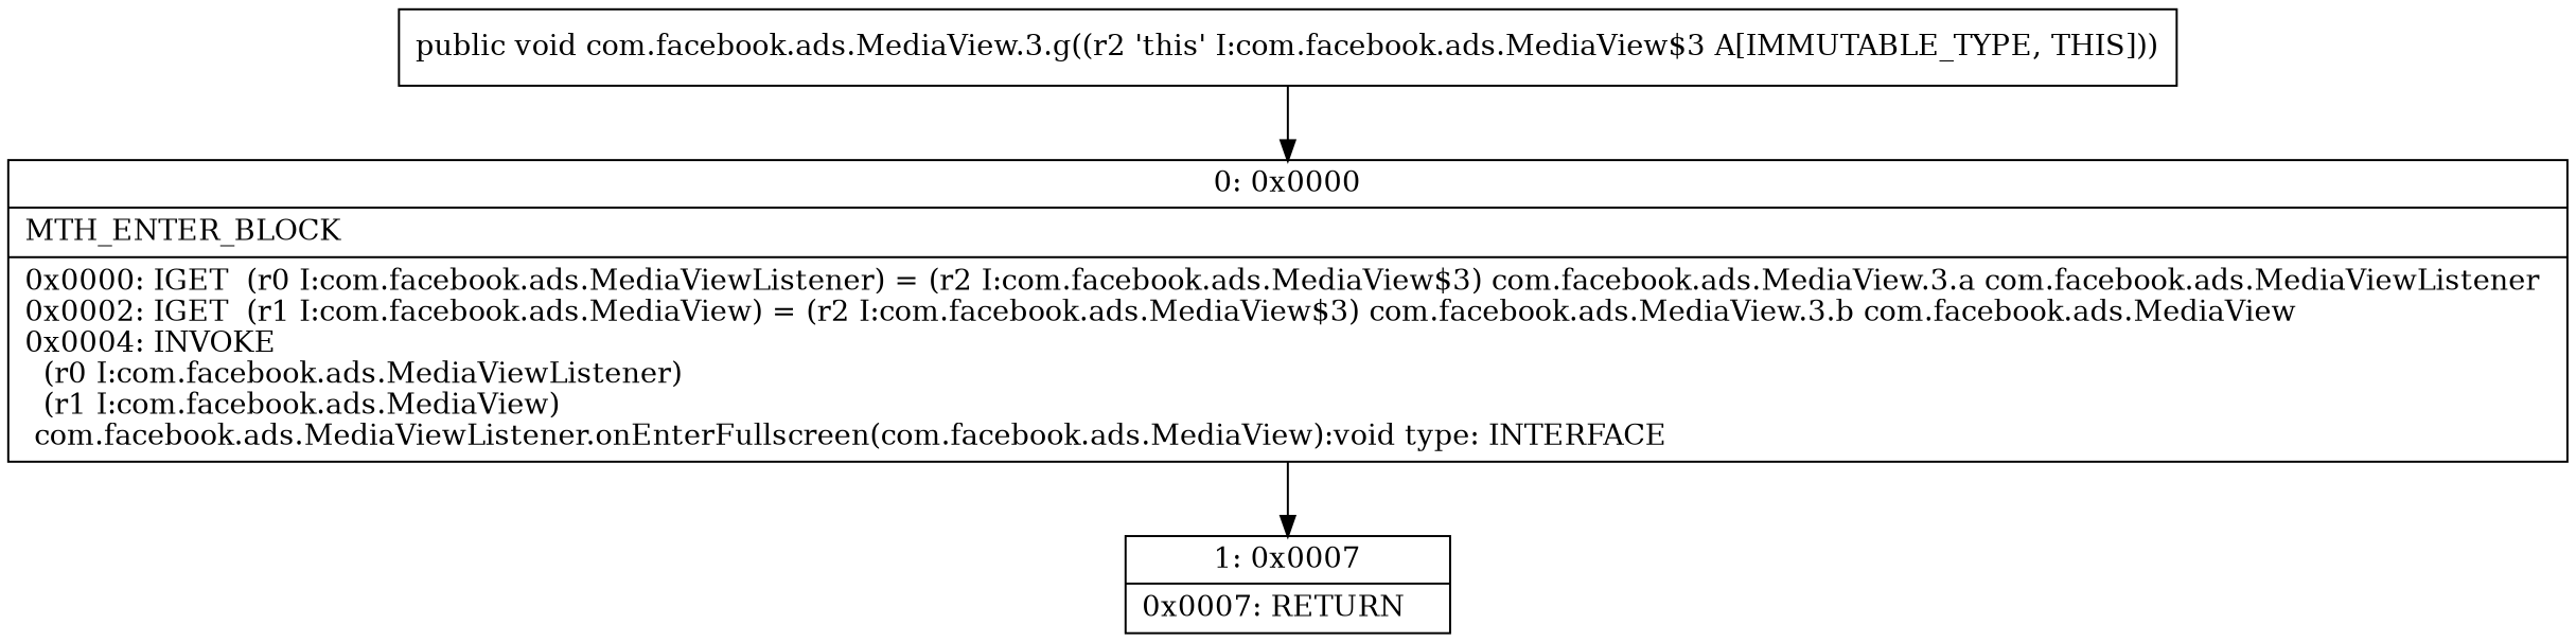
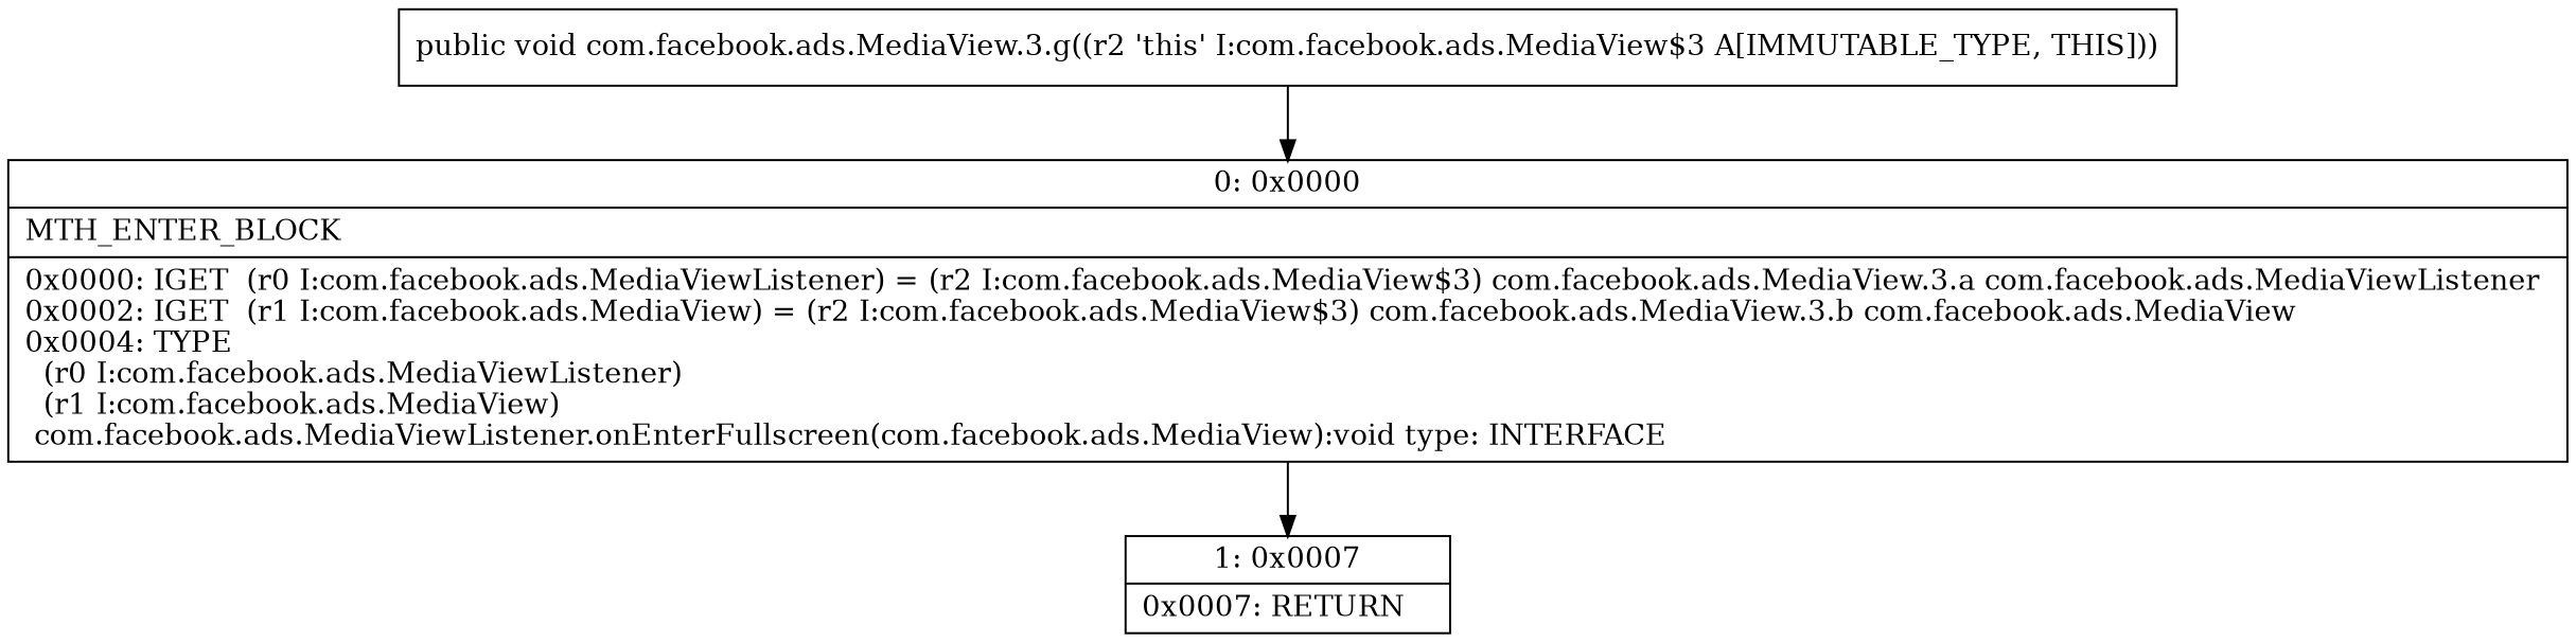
  digraph {
    node [shape=record]
-   n1 [label="{0\:\ 0x0000|MTH_ENTER_BLOCK\l|0x0000: IGET  (r0 I:com.facebook.ads.MediaViewListener) = (r2 I:com.facebook.ads.MediaView$3) com.facebook.ads.MediaView.3.a com.facebook.ads.MediaViewListener \l0x0002: IGET  (r1 I:com.facebook.ads.MediaView) = (r2 I:com.facebook.ads.MediaView$3) com.facebook.ads.MediaView.3.b com.facebook.ads.MediaView \l0x0004: INVOKE  \l  (r0 I:com.facebook.ads.MediaViewListener)\l  (r1 I:com.facebook.ads.MediaView)\l com.facebook.ads.MediaViewListener.onEnterFullscreen(com.facebook.ads.MediaView):void type: INTERFACE \l}"]
+   n1 [label="{0\:\ 0x0000|MTH_ENTER_BLOCK\l|0x0000: IGET  (r0 I:com.facebook.ads.MediaViewListener) = (r2 I:com.facebook.ads.MediaView$3) com.facebook.ads.MediaView.3.a com.facebook.ads.MediaViewListener \l0x0002: IGET  (r1 I:com.facebook.ads.MediaView) = (r2 I:com.facebook.ads.MediaView$3) com.facebook.ads.MediaView.3.b com.facebook.ads.MediaView \l0x0004: TYPE  \l  (r0 I:com.facebook.ads.MediaViewListener)\l  (r1 I:com.facebook.ads.MediaView)\l com.facebook.ads.MediaViewListener.onEnterFullscreen(com.facebook.ads.MediaView):void type: INTERFACE \l}"]
    n2 [label="{1\:\ 0x0007|0x0007: RETURN   \l}"]
    n3 [label="{public void com.facebook.ads.MediaView.3.g((r2 'this' I:com.facebook.ads.MediaView$3 A[IMMUTABLE_TYPE, THIS])) }"]
    n1 -> n2
    n3 -> n1
  }
